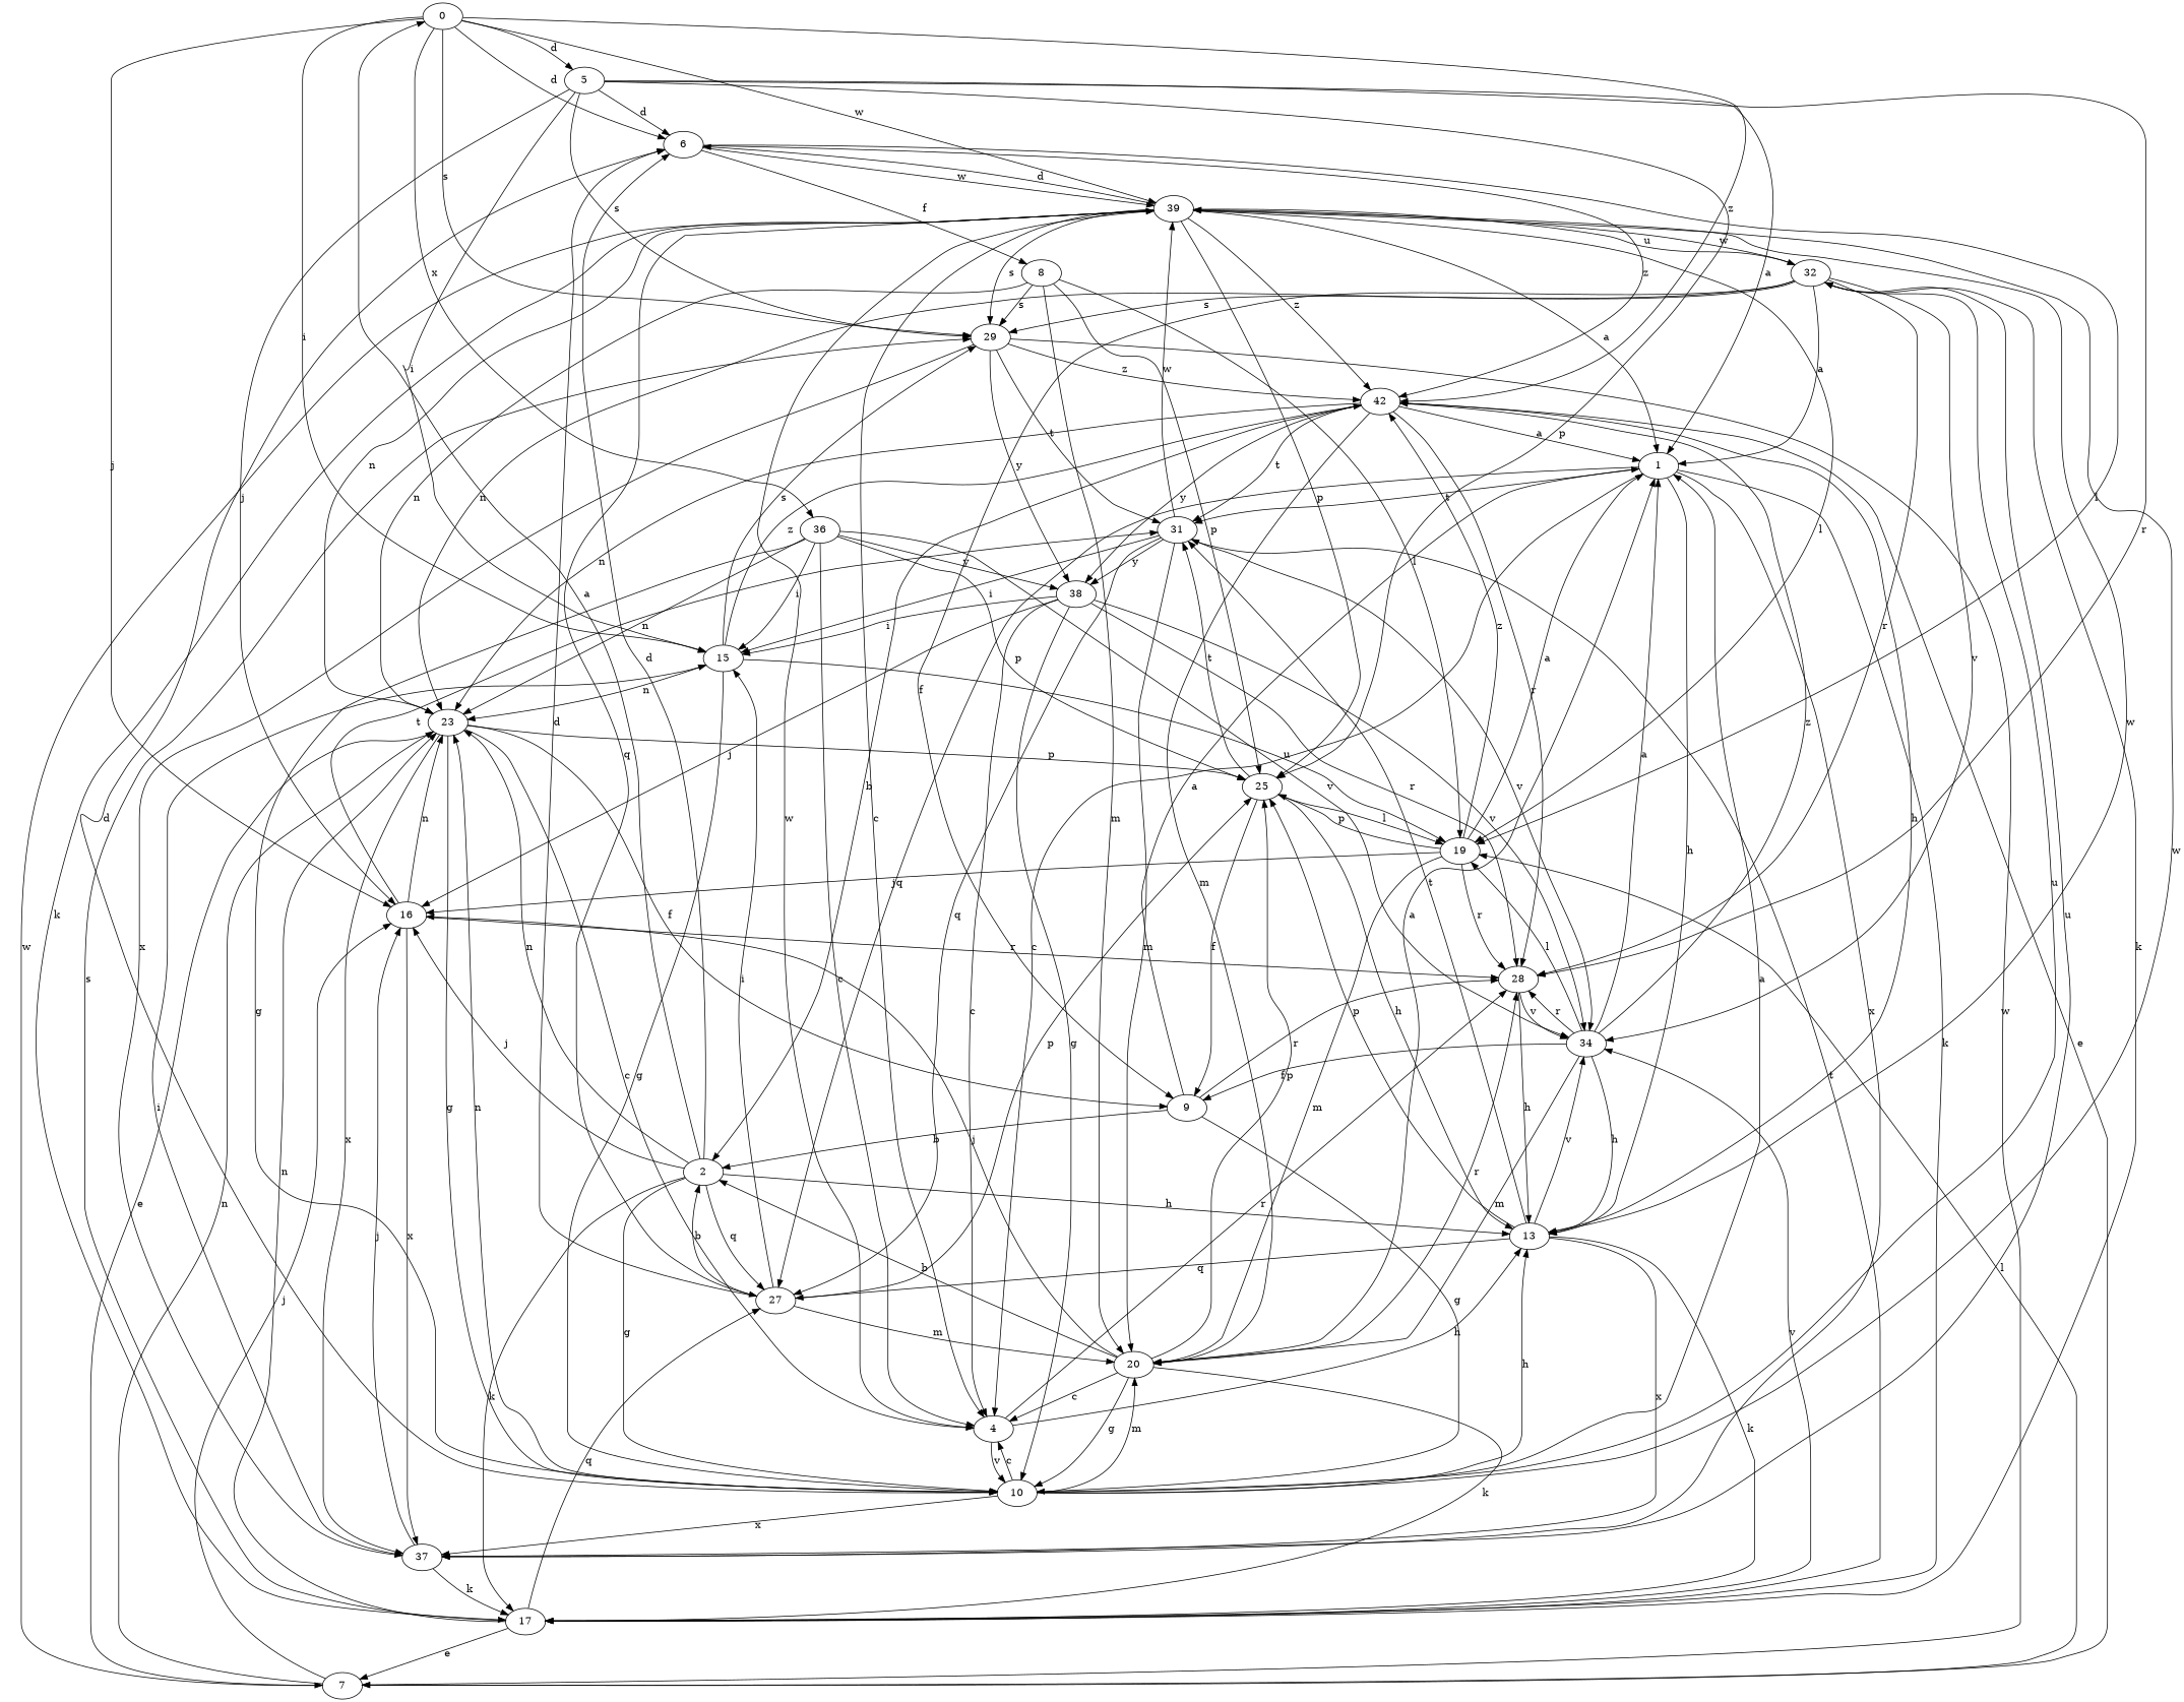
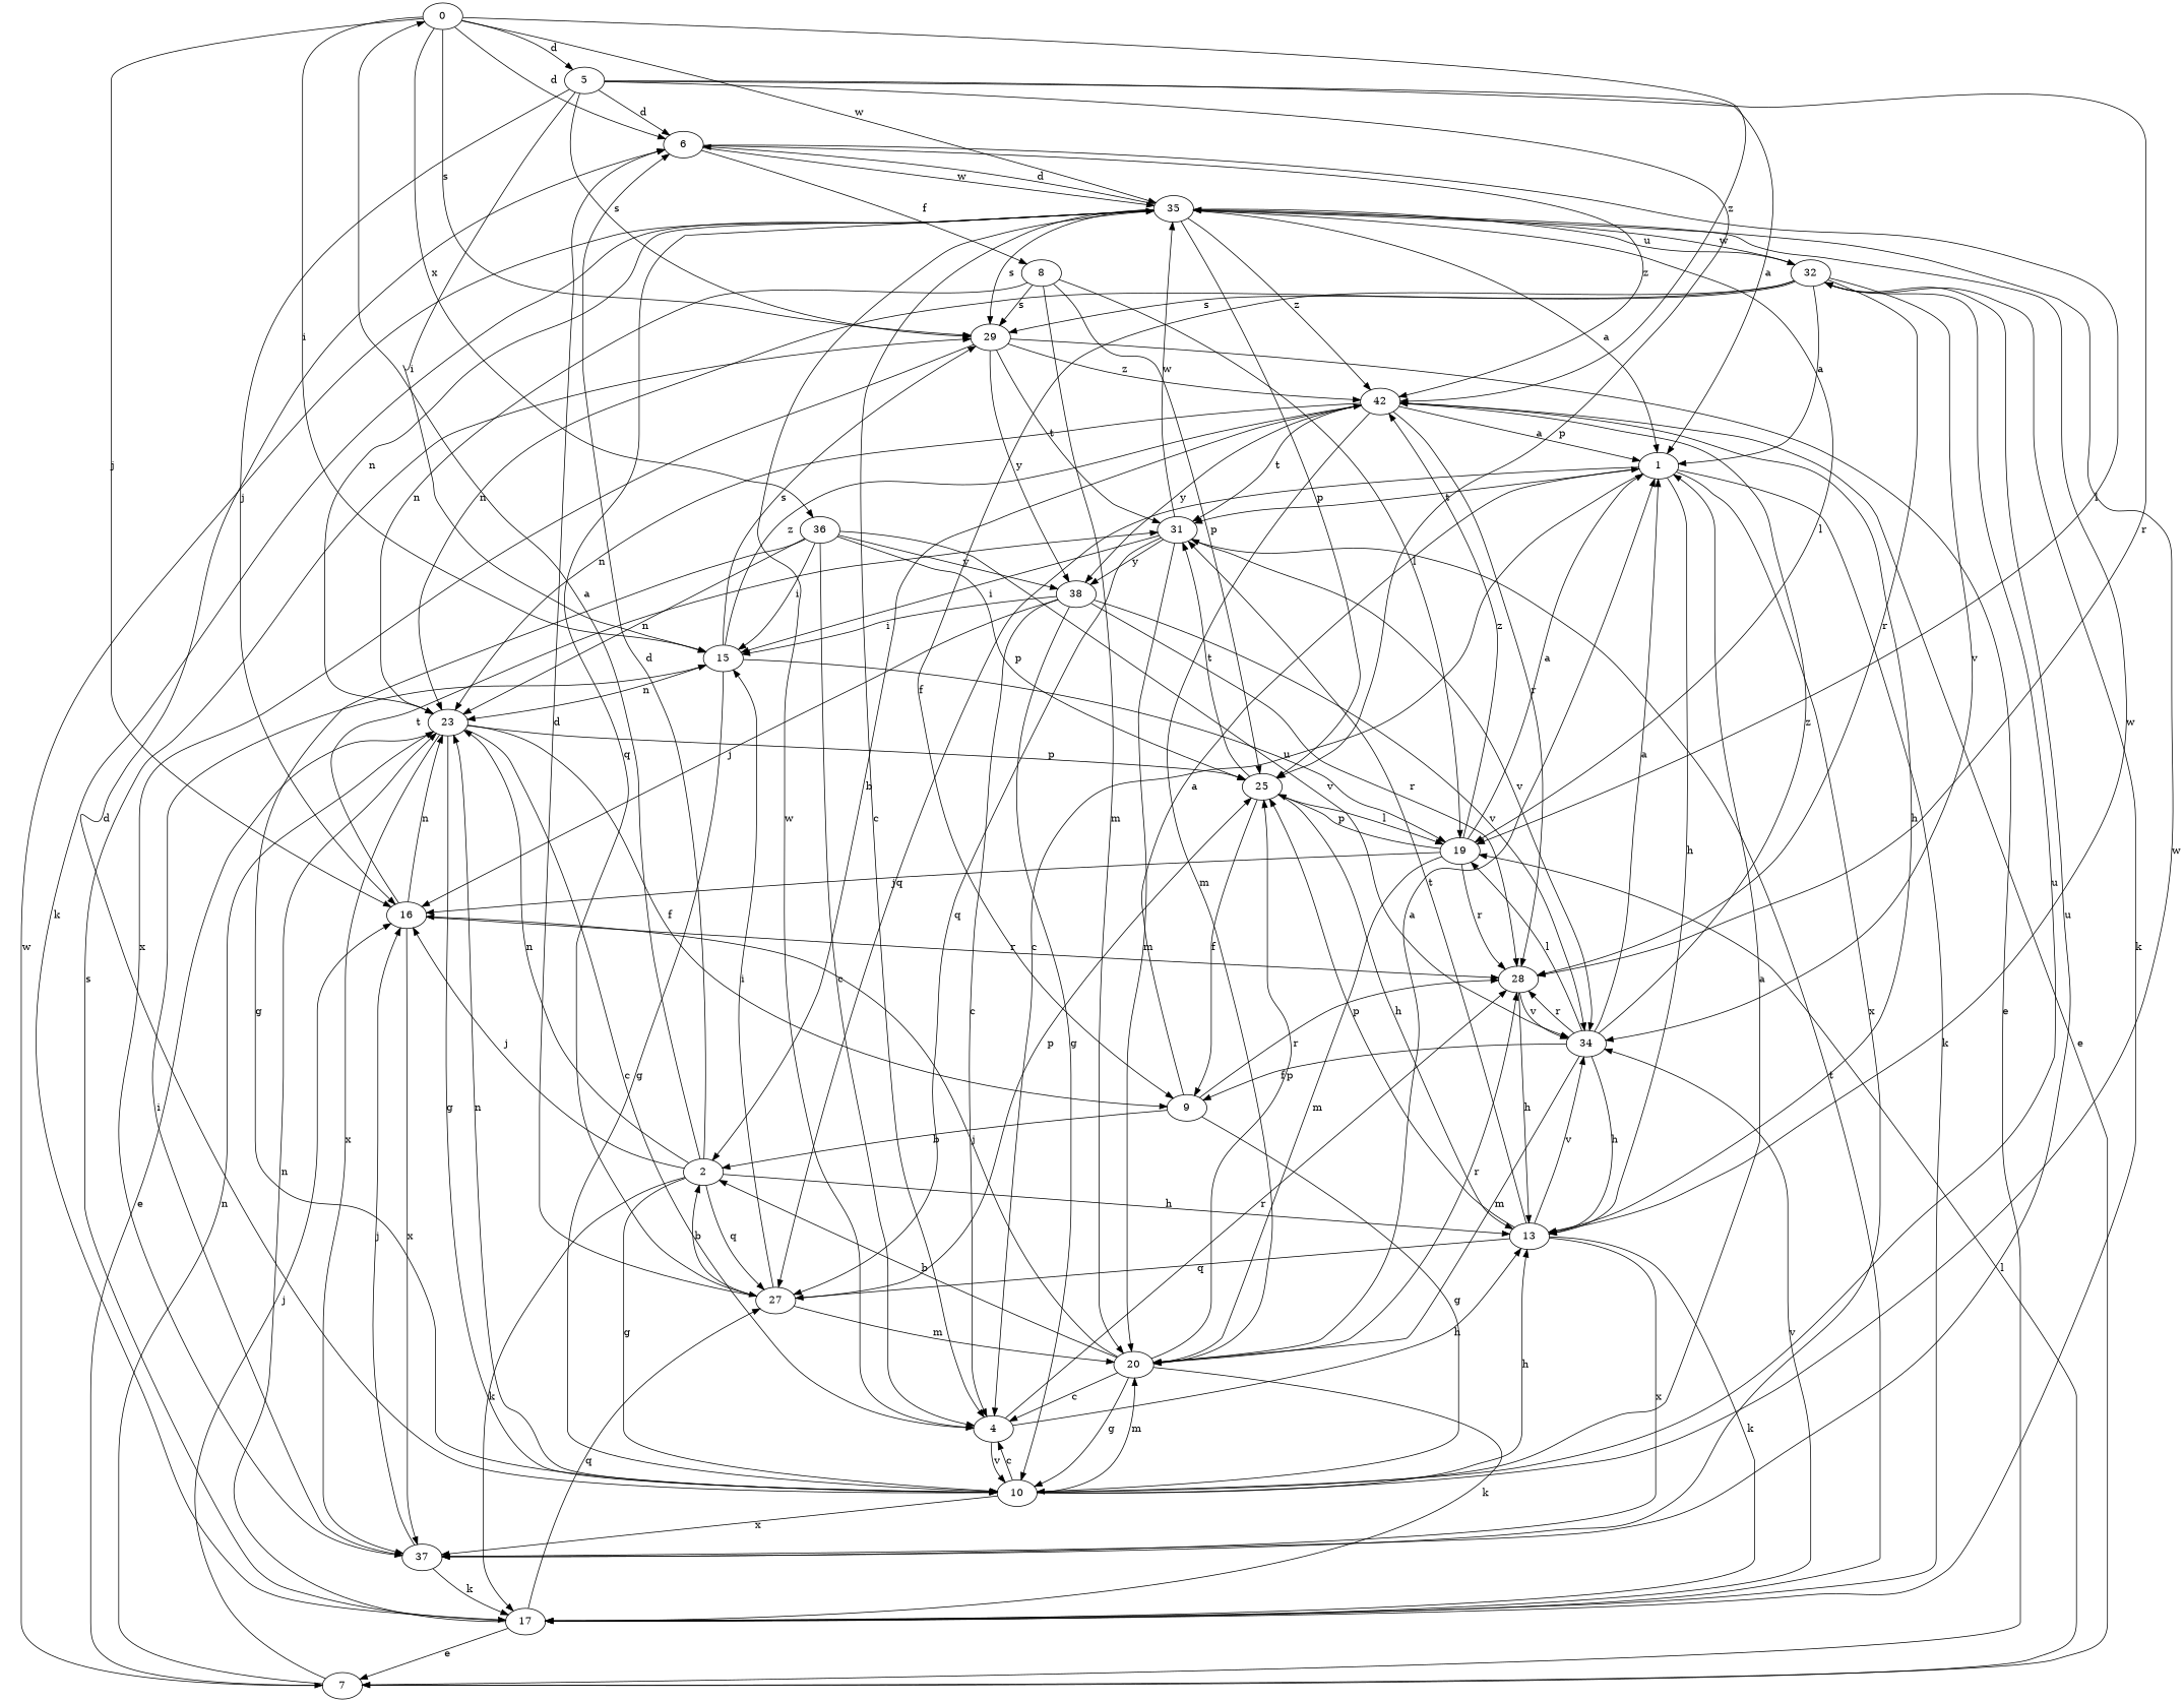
  strict digraph {
    0
    5
    6
    15
    16
    29
-   35 [label=39]
+   35
    36
    42
    1
    28
    25
    8
    19
    10
    23
    31
    37
    7
    38
    4
    17
    27
    32
    34
    13
    2
    20
    9
    0 -> 5 [label=d]
    0 -> 6 [label=d]
    0 -> 15 [label=i]
    0 -> 16 [label=j]
    0 -> 29 [label=s]
    0 -> 35 [label=w]
    0 -> 36 [label=x]
    0 -> 42 [label=z]
    5 -> 6 [label=d]
    5 -> 15 [label=i]
    5 -> 16 [label=j]
    5 -> 29 [label=s]
    5 -> 1 [label=a]
    5 -> 28 [label=r]
    5 -> 25 [label=p]
    6 -> 35 [label=w]
    6 -> 42 [label=z]
    6 -> 8 [label=f]
    6 -> 19 [label=l]
    15 -> 29 [label=s]
    15 -> 42 [label=z]
    15 -> 19 [label=u]
    15 -> 10 [label=g]
    15 -> 23 [label=n]
    16 -> 28 [label=r]
    16 -> 23 [label=n]
    16 -> 31 [label=t]
    16 -> 37 [label=x]
    29 -> 42 [label=z]
    29 -> 31 [label=t]
    29 -> 37 [label=x]
-   29 -> 7 [label=w]
+   29 -> 7 [label=e]
    29 -> 38 [label=y]
    35 -> 6 [label=d]
    35 -> 29 [label=s]
    35 -> 42 [label=z]
    35 -> 1 [label=a]
    35 -> 25 [label=p]
    35 -> 19 [label=l]
    35 -> 23 [label=n]
    35 -> 4 [label=c]
    35 -> 17 [label=k]
    35 -> 27 [label=q]
    35 -> 32 [label=u]
    36 -> 15 [label=i]
    36 -> 25 [label=p]
    36 -> 10 [label=g]
    36 -> 23 [label=n]
    36 -> 38 [label=y]
    36 -> 4 [label=c]
    36 -> 34 [label=v]
    42 -> 1 [label=a]
    42 -> 28 [label=r]
    42 -> 23 [label=n]
    42 -> 31 [label=t]
    42 -> 7 [label=e]
    42 -> 38 [label=y]
    42 -> 13 [label=h]
    42 -> 2 [label=b]
    42 -> 20 [label=m]
    1 -> 31 [label=t]
    1 -> 37 [label=x]
    1 -> 4 [label=c]
    1 -> 17 [label=k]
    1 -> 27 [label=q]
    1 -> 13 [label=h]
    28 -> 34 [label=v]
    28 -> 13 [label=h]
    25 -> 19 [label=l]
    25 -> 31 [label=t]
    25 -> 13 [label=h]
    25 -> 9 [label=f]
    8 -> 29 [label=s]
    8 -> 25 [label=p]
    8 -> 19 [label=l]
    8 -> 23 [label=n]
    8 -> 20 [label=m]
    19 -> 16 [label=j]
    19 -> 42 [label=z]
    19 -> 1 [label=a]
    19 -> 28 [label=r]
    19 -> 25 [label=p]
    19 -> 20 [label=m]
    10 -> 6 [label=d]
    10 -> 35 [label=w]
    10 -> 1 [label=a]
    10 -> 23 [label=n]
    10 -> 37 [label=x]
    10 -> 4 [label=c]
    10 -> 32 [label=u]
    10 -> 13 [label=h]
    10 -> 20 [label=m]
    23 -> 25 [label=p]
    23 -> 10 [label=g]
    23 -> 37 [label=x]
    23 -> 7 [label=e]
    23 -> 4 [label=c]
    23 -> 9 [label=f]
    31 -> 15 [label=i]
    31 -> 35 [label=w]
    31 -> 38 [label=y]
    31 -> 27 [label=q]
    31 -> 34 [label=v]
    31 -> 20 [label=m]
    37 -> 15 [label=i]
    37 -> 16 [label=j]
    37 -> 17 [label=k]
    37 -> 32 [label=u]
    7 -> 16 [label=j]
    7 -> 35 [label=w]
    7 -> 19 [label=l]
    7 -> 23 [label=n]
    38 -> 15 [label=i]
    38 -> 16 [label=j]
    38 -> 28 [label=r]
    38 -> 10 [label=g]
    38 -> 4 [label=c]
    38 -> 34 [label=v]
    4 -> 35 [label=w]
    4 -> 28 [label=r]
    4 -> 10 [label=v]
    4 -> 13 [label=h]
    17 -> 29 [label=s]
    17 -> 23 [label=n]
    17 -> 31 [label=t]
    17 -> 7 [label=e]
    17 -> 27 [label=q]
    17 -> 34 [label=v]
    27 -> 6 [label=d]
    27 -> 15 [label=i]
    27 -> 25 [label=p]
    27 -> 2 [label=b]
    27 -> 20 [label=m]
    32 -> 29 [label=s]
    32 -> 35 [label=w]
    32 -> 1 [label=a]
    32 -> 28 [label=r]
    32 -> 23 [label=n]
    32 -> 17 [label=k]
    32 -> 34 [label=v]
    32 -> 9 [label=f]
    34 -> 42 [label=z]
    34 -> 1 [label=a]
    34 -> 28 [label=r]
    34 -> 19 [label=l]
    34 -> 13 [label=h]
    34 -> 20 [label=m]
    34 -> 9 [label=f]
    13 -> 35 [label=w]
    13 -> 25 [label=p]
    13 -> 31 [label=t]
    13 -> 37 [label=x]
    13 -> 17 [label=k]
    13 -> 27 [label=q]
    13 -> 34 [label=v]
    2 -> 0 [label=a]
    2 -> 6 [label=d]
    2 -> 16 [label=j]
    2 -> 10 [label=g]
    2 -> 23 [label=n]
    2 -> 17 [label=k]
    2 -> 27 [label=q]
    2 -> 13 [label=h]
    20 -> 16 [label=j]
    20 -> 1 [label=a]
    20 -> 28 [label=r]
    20 -> 25 [label=p]
    20 -> 10 [label=g]
    20 -> 4 [label=c]
    20 -> 17 [label=k]
    20 -> 2 [label=b]
    9 -> 1 [label=a]
    9 -> 28 [label=r]
    9 -> 10 [label=g]
    9 -> 2 [label=b]
  }
